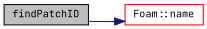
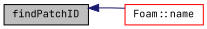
  digraph {
    rankdir=LR
    fontname="JetBrains Mono"
    node [fontname="JetBrains Mono" fontsize=10 shape=record]
    n1 [color=black fillcolor=grey75 fontcolor=black height=0.2 label=findPatchID style=filled width=0.4]
    n2 [color=red height=0.2 label="Foam::name" width=0.4]
-   n1 -> n2 [color=midnightblue fontname="JetBrains Mono" fontsize=10 labelfontname=Helvetica labelfontsize=10 style=solid]
+   n2 -> n1 [color=midnightblue fontname="JetBrains Mono" fontsize=10 labelfontname=Helvetica labelfontsize=10 style=solid]
  }
